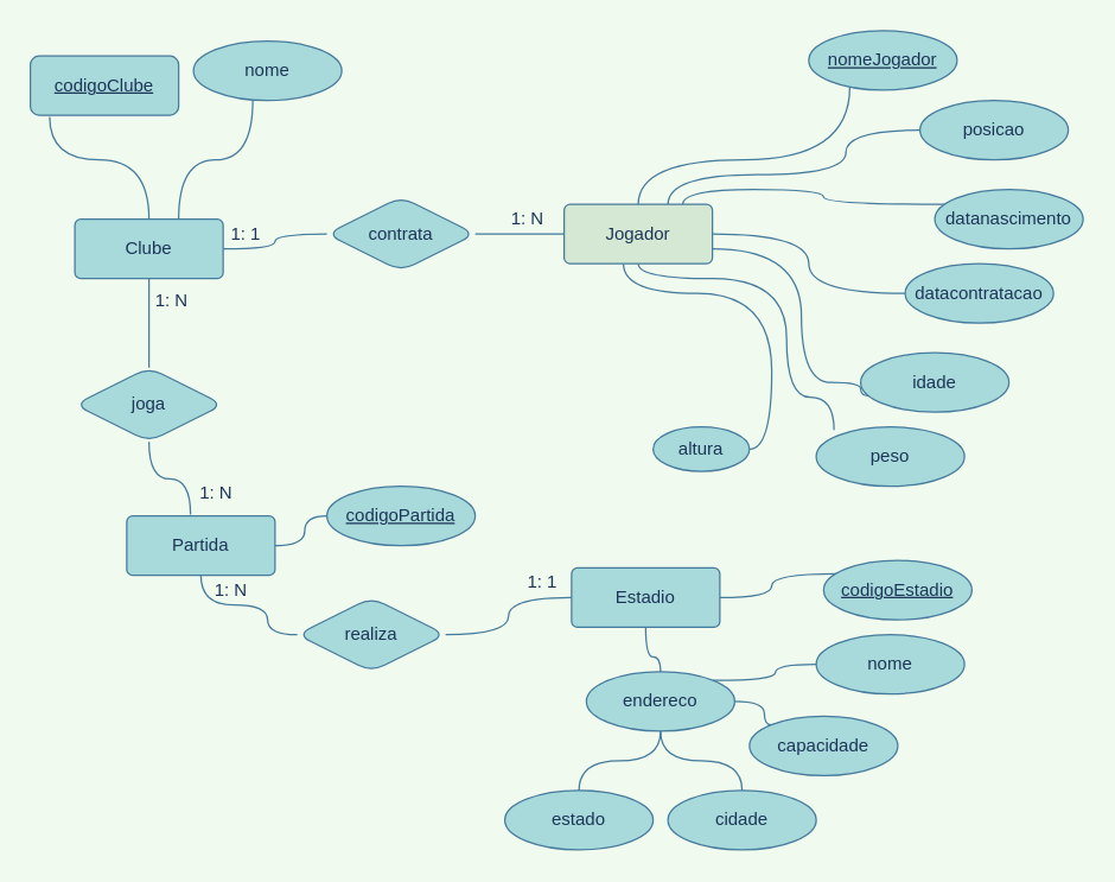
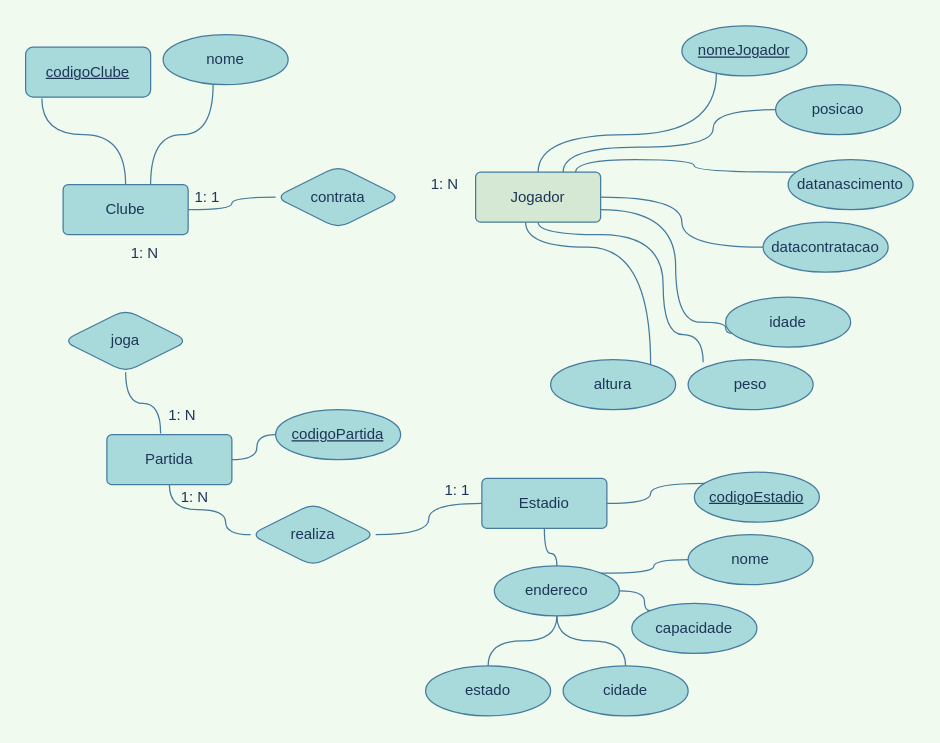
  <mxCell id="0" />
  <mxCell id="1" parent="0" />
  <mxCell id="2" style="edgeStyle=orthogonalEdgeStyle;rounded=1;orthogonalLoop=1;jettySize=auto;html=1;entryX=0.13;entryY=1.025;entryDx=0;entryDy=0;entryPerimeter=0;endArrow=none;endFill=0;labelBackgroundColor=#F1FAEE;strokeColor=#457B9D;fontColor=#1D3557;curved=1;" parent="1" source="6" target="7" edge="1"><mxGeometry relative="1" as="geometry"><Array as="points"><mxPoint x="100" y="107" /><mxPoint x="33" y="107" /></Array></mxGeometry></mxCell>
  <mxCell id="3" style="edgeStyle=orthogonalEdgeStyle;rounded=1;orthogonalLoop=1;jettySize=auto;html=1;endArrow=none;endFill=0;labelBackgroundColor=#F1FAEE;strokeColor=#457B9D;fontColor=#1D3557;curved=1;" parent="1" source="6" target="8" edge="1"><mxGeometry relative="1" as="geometry"><Array as="points"><mxPoint x="120" y="107" /><mxPoint x="170" y="107" /></Array></mxGeometry></mxCell>
  <mxCell id="4" style="edgeStyle=orthogonalEdgeStyle;rounded=1;orthogonalLoop=1;jettySize=auto;html=1;endArrow=none;endFill=0;labelBackgroundColor=#F1FAEE;strokeColor=#457B9D;fontColor=#1D3557;curved=1;" parent="1" source="6" target="42" edge="1"><mxGeometry relative="1" as="geometry" /></mxCell>
- <mxCell id="5" style="edgeStyle=orthogonalEdgeStyle;rounded=1;orthogonalLoop=1;jettySize=auto;html=1;endArrow=none;endFill=0;labelBackgroundColor=#F1FAEE;strokeColor=#457B9D;fontColor=#1D3557;curved=1;" parent="1" source="6" target="46" edge="1"><mxGeometry relative="1" as="geometry" /></mxCell>
  <mxCell id="6" value="Clube" style="rounded=1;arcSize=10;whiteSpace=wrap;html=1;align=center;fillColor=#A8DADC;strokeColor=#457B9D;fontColor=#1D3557;" parent="1" vertex="1"><mxGeometry x="50" y="147" width="100" height="40" as="geometry" /></mxCell>
  <mxCell id="7" value="&lt;u&gt;codigoClube&lt;/u&gt;" style="whiteSpace=wrap;html=1;align=center;rounded=1;fillColor=#A8DADC;strokeColor=#457B9D;fontColor=#1D3557;" parent="1" vertex="1"><mxGeometry x="20" y="37" width="100" height="40" as="geometry" /></mxCell>
  <mxCell id="8" value="nome" style="ellipse;whiteSpace=wrap;html=1;align=center;rounded=1;glass=1;fillColor=#A8DADC;strokeColor=#457B9D;fontColor=#1D3557;" parent="1" vertex="1"><mxGeometry x="130" y="27" width="100" height="40" as="geometry" /></mxCell>
  <mxCell id="9" style="edgeStyle=orthogonalEdgeStyle;rounded=1;orthogonalLoop=1;jettySize=auto;html=1;entryX=0.25;entryY=1;entryDx=0;entryDy=0;endArrow=none;endFill=0;labelBackgroundColor=#F1FAEE;strokeColor=#457B9D;fontColor=#1D3557;curved=1;" parent="1" source="16" target="17" edge="1"><mxGeometry relative="1" as="geometry"><Array as="points"><mxPoint x="430" y="107" /><mxPoint x="573" y="107" /></Array></mxGeometry></mxCell>
  <mxCell id="10" style="edgeStyle=orthogonalEdgeStyle;rounded=1;orthogonalLoop=1;jettySize=auto;html=1;entryX=0;entryY=0.5;entryDx=0;entryDy=0;endArrow=none;endFill=0;labelBackgroundColor=#F1FAEE;strokeColor=#457B9D;fontColor=#1D3557;curved=1;" parent="1" source="16" target="18" edge="1"><mxGeometry relative="1" as="geometry"><Array as="points"><mxPoint x="450" y="117" /><mxPoint x="570" y="117" /><mxPoint x="570" y="87" /></Array></mxGeometry></mxCell>
  <mxCell id="11" style="edgeStyle=orthogonalEdgeStyle;rounded=1;orthogonalLoop=1;jettySize=auto;html=1;endArrow=none;endFill=0;labelBackgroundColor=#F1FAEE;strokeColor=#457B9D;fontColor=#1D3557;curved=1;" parent="1" source="16" target="19" edge="1"><mxGeometry relative="1" as="geometry"><Array as="points"><mxPoint x="460" y="127" /><mxPoint x="555" y="127" /><mxPoint x="555" y="137" /></Array></mxGeometry></mxCell>
  <mxCell id="12" style="edgeStyle=orthogonalEdgeStyle;rounded=1;orthogonalLoop=1;jettySize=auto;html=1;entryX=0;entryY=0.5;entryDx=0;entryDy=0;endArrow=none;endFill=0;labelBackgroundColor=#F1FAEE;strokeColor=#457B9D;fontColor=#1D3557;curved=1;" parent="1" source="16" target="20" edge="1"><mxGeometry relative="1" as="geometry" /></mxCell>
  <mxCell id="13" style="edgeStyle=orthogonalEdgeStyle;rounded=1;orthogonalLoop=1;jettySize=auto;html=1;entryX=0;entryY=0.75;entryDx=0;entryDy=0;endArrow=none;endFill=0;labelBackgroundColor=#F1FAEE;strokeColor=#457B9D;fontColor=#1D3557;curved=1;" parent="1" source="16" target="21" edge="1"><mxGeometry relative="1" as="geometry"><Array as="points"><mxPoint x="540" y="167" /><mxPoint x="540" y="257" /><mxPoint x="580" y="257" /></Array></mxGeometry></mxCell>
  <mxCell id="14" style="edgeStyle=orthogonalEdgeStyle;rounded=1;orthogonalLoop=1;jettySize=auto;html=1;entryX=0.12;entryY=0.05;entryDx=0;entryDy=0;entryPerimeter=0;endArrow=none;endFill=0;labelBackgroundColor=#F1FAEE;strokeColor=#457B9D;fontColor=#1D3557;curved=1;" parent="1" source="16" target="22" edge="1"><mxGeometry relative="1" as="geometry"><Array as="points"><mxPoint x="430" y="187" /><mxPoint x="530" y="187" /><mxPoint x="530" y="267" /><mxPoint x="562" y="267" /></Array></mxGeometry></mxCell>
  <mxCell id="15" style="edgeStyle=orthogonalEdgeStyle;rounded=1;orthogonalLoop=1;jettySize=auto;html=1;endArrow=none;endFill=0;labelBackgroundColor=#F1FAEE;strokeColor=#457B9D;fontColor=#1D3557;curved=1;" parent="1" source="16" target="23" edge="1"><mxGeometry relative="1" as="geometry"><Array as="points"><mxPoint x="420" y="197" /><mxPoint x="520" y="197" /></Array></mxGeometry></mxCell>
  <mxCell id="16" value="Jogador" style="rounded=1;arcSize=10;whiteSpace=wrap;html=1;align=center;fillColor=#d5e8d4;strokeColor=#457B9D;fontColor=#1D3557;" parent="1" vertex="1"><mxGeometry x="380" y="137" width="100" height="40" as="geometry" /></mxCell>
  <mxCell id="17" value="&lt;u&gt;nomeJogador&lt;/u&gt;" style="ellipse;whiteSpace=wrap;html=1;align=center;rounded=1;glass=1;fillColor=#A8DADC;strokeColor=#457B9D;fontColor=#1D3557;" parent="1" vertex="1"><mxGeometry x="545" y="20" width="100" height="40" as="geometry" /></mxCell>
  <mxCell id="18" value="posicao" style="ellipse;whiteSpace=wrap;html=1;align=center;rounded=1;glass=1;fillColor=#A8DADC;strokeColor=#457B9D;fontColor=#1D3557;" parent="1" vertex="1"><mxGeometry x="620" y="67" width="100" height="40" as="geometry" /></mxCell>
  <mxCell id="19" value="datanascimento" style="ellipse;whiteSpace=wrap;html=1;align=center;rounded=1;glass=1;fillColor=#A8DADC;strokeColor=#457B9D;fontColor=#1D3557;" parent="1" vertex="1"><mxGeometry x="630" y="127" width="100" height="40" as="geometry" /></mxCell>
  <mxCell id="20" value="datacontratacao" style="ellipse;whiteSpace=wrap;html=1;align=center;rounded=1;glass=1;fillColor=#A8DADC;strokeColor=#457B9D;fontColor=#1D3557;" parent="1" vertex="1"><mxGeometry x="610" y="177" width="100" height="40" as="geometry" /></mxCell>
  <mxCell id="21" value="idade" style="ellipse;whiteSpace=wrap;html=1;align=center;rounded=1;glass=1;fillColor=#A8DADC;strokeColor=#457B9D;fontColor=#1D3557;" parent="1" vertex="1"><mxGeometry x="580" y="237" width="100" height="40" as="geometry" /></mxCell>
  <mxCell id="22" value="peso" style="ellipse;whiteSpace=wrap;html=1;align=center;rounded=1;glass=1;fillColor=#A8DADC;strokeColor=#457B9D;fontColor=#1D3557;" parent="1" vertex="1"><mxGeometry x="550" y="287" width="100" height="40" as="geometry" /></mxCell>
- <mxCell id="23" value="altura" style="ellipse;whiteSpace=wrap;html=1;align=center;rounded=1;glass=1;fillColor=#A8DADC;strokeColor=#457B9D;fontColor=#1D3557;" parent="1" vertex="1"><mxGeometry x="440" y="287" width="65" height="30" as="geometry" /></mxCell>
+ <mxCell id="23" value="altura" style="ellipse;whiteSpace=wrap;html=1;align=center;rounded=1;glass=1;fillColor=#A8DADC;strokeColor=#457B9D;fontColor=#1D3557;" parent="1" vertex="1"><mxGeometry x="440" y="287" width="100" height="40" as="geometry" /></mxCell>
  <mxCell id="24" style="edgeStyle=orthogonalEdgeStyle;rounded=1;orthogonalLoop=1;jettySize=auto;html=1;entryX=0.09;entryY=0.225;entryDx=0;entryDy=0;entryPerimeter=0;endArrow=none;endFill=0;labelBackgroundColor=#F1FAEE;strokeColor=#457B9D;fontColor=#1D3557;curved=1;" parent="1" source="26" target="27" edge="1"><mxGeometry relative="1" as="geometry" /></mxCell>
  <mxCell id="25" style="edgeStyle=orthogonalEdgeStyle;rounded=1;orthogonalLoop=1;jettySize=auto;html=1;entryX=0.5;entryY=0;entryDx=0;entryDy=0;endArrow=none;endFill=0;labelBackgroundColor=#F1FAEE;strokeColor=#457B9D;fontColor=#1D3557;curved=1;" parent="1" source="26" target="35" edge="1"><mxGeometry relative="1" as="geometry" /></mxCell>
  <mxCell id="26" value="Estadio" style="rounded=1;arcSize=10;whiteSpace=wrap;html=1;align=center;fillColor=#A8DADC;strokeColor=#457B9D;fontColor=#1D3557;" parent="1" vertex="1"><mxGeometry x="385" y="382" width="100" height="40" as="geometry" /></mxCell>
  <mxCell id="27" value="&lt;u&gt;codigoEstadio&lt;/u&gt;" style="ellipse;whiteSpace=wrap;html=1;align=center;rounded=1;glass=1;fillColor=#A8DADC;strokeColor=#457B9D;fontColor=#1D3557;" parent="1" vertex="1"><mxGeometry x="555" y="377" width="100" height="40" as="geometry" /></mxCell>
  <mxCell id="28" value="nome" style="ellipse;whiteSpace=wrap;html=1;align=center;rounded=1;glass=1;fillColor=#A8DADC;strokeColor=#457B9D;fontColor=#1D3557;" parent="1" vertex="1"><mxGeometry x="550" y="427" width="100" height="40" as="geometry" /></mxCell>
  <mxCell id="29" value="cidade" style="ellipse;whiteSpace=wrap;html=1;align=center;rounded=1;glass=1;fillColor=#A8DADC;strokeColor=#457B9D;fontColor=#1D3557;" parent="1" vertex="1"><mxGeometry x="450" y="532" width="100" height="40" as="geometry" /></mxCell>
  <mxCell id="30" value="estado" style="ellipse;whiteSpace=wrap;html=1;align=center;rounded=1;glass=1;fillColor=#A8DADC;strokeColor=#457B9D;fontColor=#1D3557;" parent="1" vertex="1"><mxGeometry x="340" y="532" width="100" height="40" as="geometry" /></mxCell>
  <mxCell id="31" style="edgeStyle=orthogonalEdgeStyle;rounded=1;orthogonalLoop=1;jettySize=auto;html=1;endArrow=none;endFill=0;labelBackgroundColor=#F1FAEE;strokeColor=#457B9D;fontColor=#1D3557;curved=1;" parent="1" source="35" target="30" edge="1"><mxGeometry relative="1" as="geometry" /></mxCell>
  <mxCell id="32" style="edgeStyle=orthogonalEdgeStyle;rounded=1;orthogonalLoop=1;jettySize=auto;html=1;endArrow=none;endFill=0;labelBackgroundColor=#F1FAEE;strokeColor=#457B9D;fontColor=#1D3557;curved=1;" parent="1" source="35" target="29" edge="1"><mxGeometry relative="1" as="geometry" /></mxCell>
  <mxCell id="33" style="edgeStyle=orthogonalEdgeStyle;rounded=1;orthogonalLoop=1;jettySize=auto;html=1;entryX=0;entryY=0;entryDx=0;entryDy=0;endArrow=none;endFill=0;labelBackgroundColor=#F1FAEE;strokeColor=#457B9D;fontColor=#1D3557;curved=1;" parent="1" source="35" target="36" edge="1"><mxGeometry relative="1" as="geometry" /></mxCell>
  <mxCell id="34" style="edgeStyle=orthogonalEdgeStyle;rounded=1;orthogonalLoop=1;jettySize=auto;html=1;exitX=1;exitY=0;exitDx=0;exitDy=0;endArrow=none;endFill=0;labelBackgroundColor=#F1FAEE;strokeColor=#457B9D;fontColor=#1D3557;curved=1;" parent="1" source="35" target="28" edge="1"><mxGeometry relative="1" as="geometry" /></mxCell>
  <mxCell id="35" value="endereco" style="ellipse;whiteSpace=wrap;html=1;align=center;rounded=1;glass=1;fillColor=#A8DADC;strokeColor=#457B9D;fontColor=#1D3557;" parent="1" vertex="1"><mxGeometry x="395" y="452" width="100" height="40" as="geometry" /></mxCell>
  <mxCell id="36" value="capacidade" style="ellipse;whiteSpace=wrap;html=1;align=center;rounded=1;glass=1;fillColor=#A8DADC;strokeColor=#457B9D;fontColor=#1D3557;" parent="1" vertex="1"><mxGeometry x="505" y="482" width="100" height="40" as="geometry" /></mxCell>
  <mxCell id="37" style="edgeStyle=orthogonalEdgeStyle;rounded=1;orthogonalLoop=1;jettySize=auto;html=1;entryX=0;entryY=0.5;entryDx=0;entryDy=0;endArrow=none;endFill=0;labelBackgroundColor=#F1FAEE;strokeColor=#457B9D;fontColor=#1D3557;curved=1;" parent="1" source="39" target="40" edge="1"><mxGeometry relative="1" as="geometry" /></mxCell>
  <mxCell id="38" style="edgeStyle=orthogonalEdgeStyle;rounded=1;orthogonalLoop=1;jettySize=auto;html=1;entryX=0;entryY=0.5;entryDx=0;entryDy=0;endArrow=none;endFill=0;labelBackgroundColor=#F1FAEE;strokeColor=#457B9D;fontColor=#1D3557;curved=1;" parent="1" source="39" target="50" edge="1"><mxGeometry relative="1" as="geometry"><Array as="points"><mxPoint x="135" y="407" /><mxPoint x="180" y="407" /><mxPoint x="180" y="427" /></Array></mxGeometry></mxCell>
  <mxCell id="39" value="Partida" style="rounded=1;arcSize=10;whiteSpace=wrap;html=1;align=center;fillColor=#A8DADC;strokeColor=#457B9D;fontColor=#1D3557;" parent="1" vertex="1"><mxGeometry x="85" y="347" width="100" height="40" as="geometry" /></mxCell>
  <mxCell id="40" value="&lt;u&gt;codigoPartida&lt;/u&gt;" style="ellipse;whiteSpace=wrap;html=1;align=center;rounded=1;glass=1;fillColor=#A8DADC;strokeColor=#457B9D;fontColor=#1D3557;" parent="1" vertex="1"><mxGeometry x="220" y="327" width="100" height="40" as="geometry" /></mxCell>
- <mxCell id="41" style="edgeStyle=orthogonalEdgeStyle;rounded=1;orthogonalLoop=1;jettySize=auto;html=1;endArrow=none;endFill=0;labelBackgroundColor=#F1FAEE;strokeColor=#457B9D;fontColor=#1D3557;curved=1;" parent="1" source="42" target="16" edge="1"><mxGeometry relative="1" as="geometry" /></mxCell>
  <mxCell id="42" value="contrata" style="shape=rhombus;perimeter=rhombusPerimeter;whiteSpace=wrap;html=1;align=center;rounded=1;glass=1;fillColor=#A8DADC;strokeColor=#457B9D;fontColor=#1D3557;" parent="1" vertex="1"><mxGeometry x="220" y="132" width="100" height="50" as="geometry" /></mxCell>
  <mxCell id="43" value="1: N" style="text;html=1;align=center;verticalAlign=middle;resizable=0;points=[];autosize=1;strokeColor=none;fillColor=none;fontColor=#1D3557;rounded=1;" parent="1" vertex="1"><mxGeometry x="330" y="132" width="50" height="30" as="geometry" /></mxCell>
  <mxCell id="44" value="1: 1" style="text;html=1;align=center;verticalAlign=middle;resizable=0;points=[];autosize=1;strokeColor=none;fillColor=none;fontColor=#1D3557;rounded=1;" parent="1" vertex="1"><mxGeometry x="145" y="142" width="40" height="30" as="geometry" /></mxCell>
  <mxCell id="45" style="edgeStyle=orthogonalEdgeStyle;rounded=1;orthogonalLoop=1;jettySize=auto;html=1;entryX=0.43;entryY=-0.025;entryDx=0;entryDy=0;entryPerimeter=0;endArrow=none;endFill=0;labelBackgroundColor=#F1FAEE;strokeColor=#457B9D;fontColor=#1D3557;curved=1;" parent="1" source="46" target="39" edge="1"><mxGeometry relative="1" as="geometry" /></mxCell>
  <mxCell id="46" value="joga" style="shape=rhombus;perimeter=rhombusPerimeter;whiteSpace=wrap;html=1;align=center;rounded=1;glass=1;fillColor=#A8DADC;strokeColor=#457B9D;fontColor=#1D3557;" parent="1" vertex="1"><mxGeometry x="50" y="247" width="100" height="50" as="geometry" /></mxCell>
  <mxCell id="47" value="1: N" style="text;html=1;align=center;verticalAlign=middle;resizable=0;points=[];autosize=1;strokeColor=none;fillColor=none;fontColor=#1D3557;rounded=1;" parent="1" vertex="1"><mxGeometry x="120" y="317" width="50" height="30" as="geometry" /></mxCell>
  <mxCell id="48" value="1: N" style="text;html=1;align=center;verticalAlign=middle;resizable=0;points=[];autosize=1;strokeColor=none;fillColor=none;fontColor=#1D3557;rounded=1;" parent="1" vertex="1"><mxGeometry x="90" y="187" width="50" height="30" as="geometry" /></mxCell>
  <mxCell id="49" style="edgeStyle=orthogonalEdgeStyle;rounded=1;orthogonalLoop=1;jettySize=auto;html=1;entryX=0;entryY=0.5;entryDx=0;entryDy=0;endArrow=none;endFill=0;labelBackgroundColor=#F1FAEE;strokeColor=#457B9D;fontColor=#1D3557;curved=1;" parent="1" source="50" target="26" edge="1"><mxGeometry relative="1" as="geometry" /></mxCell>
  <mxCell id="50" value="realiza" style="shape=rhombus;perimeter=rhombusPerimeter;whiteSpace=wrap;html=1;align=center;rounded=1;glass=1;fillColor=#A8DADC;strokeColor=#457B9D;fontColor=#1D3557;" parent="1" vertex="1"><mxGeometry x="200" y="402" width="100" height="50" as="geometry" /></mxCell>
  <mxCell id="51" value="1: N" style="text;html=1;align=center;verticalAlign=middle;resizable=0;points=[];autosize=1;strokeColor=none;fillColor=none;fontColor=#1D3557;rounded=1;" parent="1" vertex="1"><mxGeometry x="130" y="382" width="50" height="30" as="geometry" /></mxCell>
  <mxCell id="52" value="1: 1" style="text;html=1;align=center;verticalAlign=middle;resizable=0;points=[];autosize=1;strokeColor=none;fillColor=none;fontColor=#1D3557;rounded=1;" parent="1" vertex="1"><mxGeometry x="345" y="377" width="40" height="30" as="geometry" /></mxCell>
